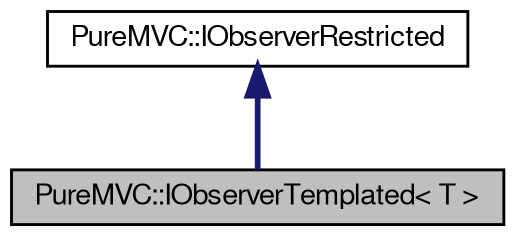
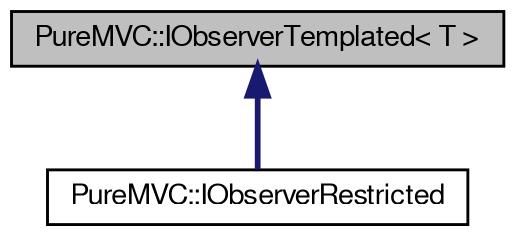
  digraph {
    node [color=black fontname=FreeSans fontsize=10 shape=box style=filled]
    n1 [fillcolor=grey75 fontcolor=black height=0.2 label="PureMVC::IObserverTemplated\< T \>" width=0.4]
    n2 [fillcolor=white height=0.2 label="PureMVC::IObserverRestricted" width=0.4]
-   n2 -> n1 [color=midnightblue dir=back fontname=FreeSans fontsize=10 labelfontname=FreeSans labelfontsize=10 style=bold]
+   n1 -> n2 [color=midnightblue dir=back fontname=FreeSans fontsize=10 labelfontname=FreeSans labelfontsize=10 style=bold]
  }
